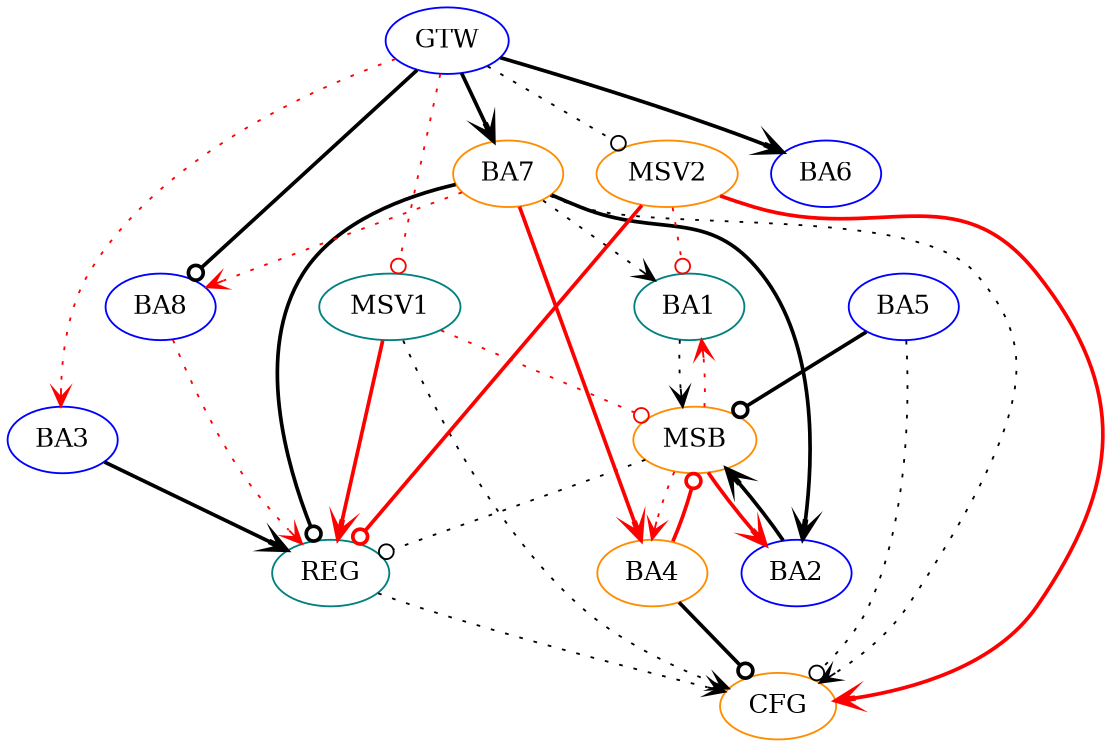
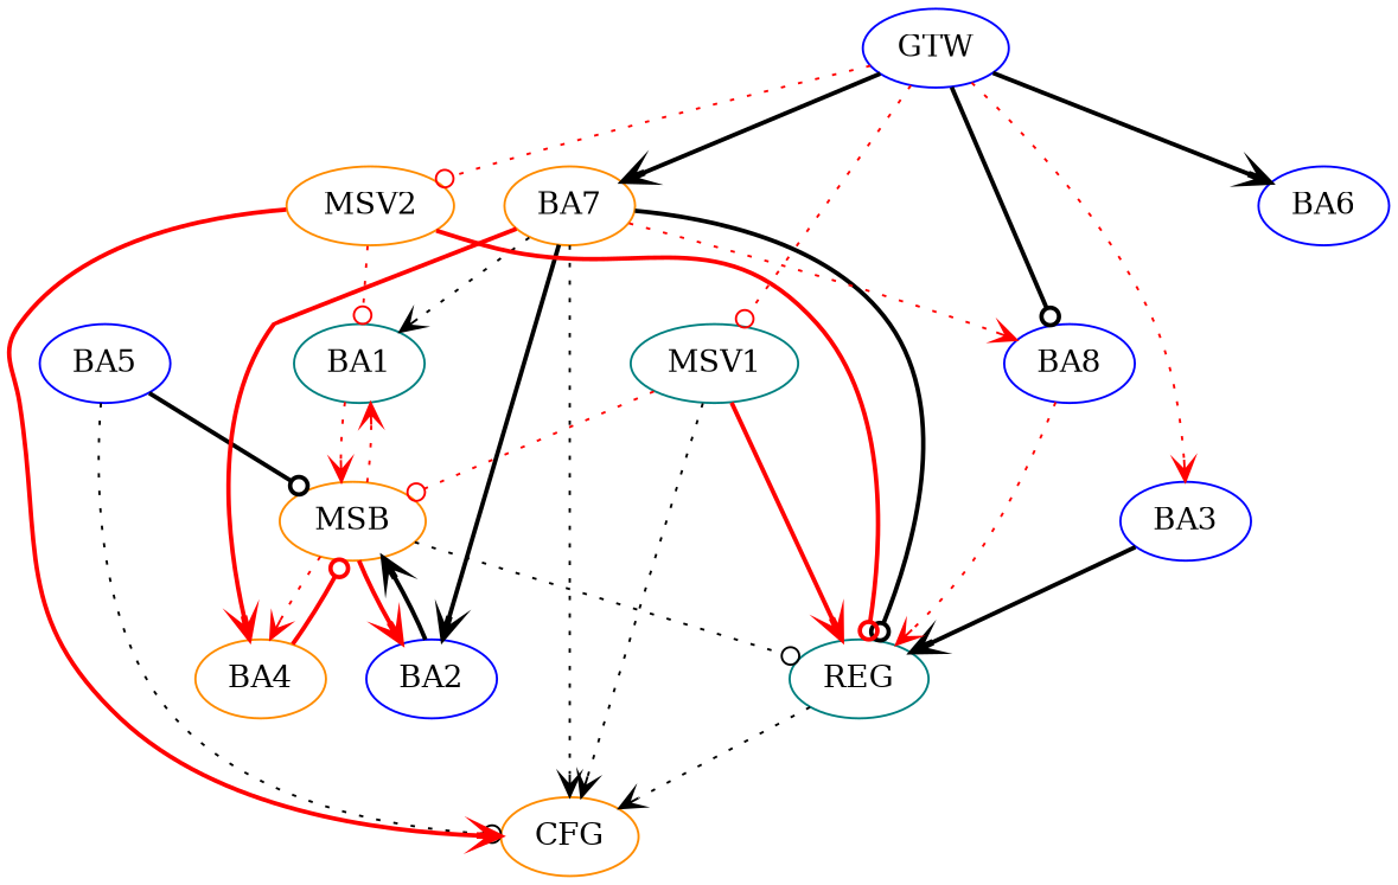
  strict digraph {
    node [color=blue]
    edge [arrowhead=vee color=black style=dotted]
    n1 [color=teal label=BA1]
    n2 [color=darkorange label=MSB]
    n3 [label=BA2]
    n4 [color=teal label=REG]
    n5 [color=darkorange label=BA4]
    n6 [label=BA3]
    n7 [color=darkorange label=CFG]
    n8 [label=BA5]
    n9 [label=BA6]
    n10 [color=darkorange label=BA7]
    n11 [label=BA8]
    n12 [label=GTW]
    n13 [color=teal label=MSV1]
    n14 [color=darkorange label=MSV2]
-   n1 -> n2
+   n1 -> n2 [color=red]
    n2 -> n1 [color=red]
    n2 -> n3 [color=red style=bold]
    n2 -> n4 [arrowhead=odot]
    n2 -> n5 [color=red]
    n3 -> n2 [style=bold]
    n4 -> n7
    n5 -> n2 [arrowhead=odot color=red style=bold]
-   n5 -> n7 [arrowhead=odot style=bold]
    n6 -> n4 [style=bold]
    n8 -> n2 [arrowhead=odot style=bold]
    n8 -> n7 [arrowhead=odot]
    n10 -> n1
    n10 -> n3 [style=bold]
    n10 -> n4 [arrowhead=odot style=bold]
    n10 -> n5 [color=red style=bold]
    n10 -> n7
    n10 -> n11 [color=red]
    n11 -> n4 [color=red]
    n12 -> n6 [color=red]
    n12 -> n9 [style=bold]
    n12 -> n10 [style=bold]
    n12 -> n11 [arrowhead=odot style=bold]
    n12 -> n13 [arrowhead=odot color=red]
-   n12 -> n14 [arrowhead=odot]
+   n12 -> n14 [arrowhead=odot color=red]
    n13 -> n2 [arrowhead=odot color=red]
    n13 -> n4 [color=red style=bold]
    n13 -> n7
    n14 -> n1 [arrowhead=odot color=red]
    n14 -> n4 [arrowhead=odot color=red style=bold]
    n14 -> n7 [color=red style=bold]
  }
